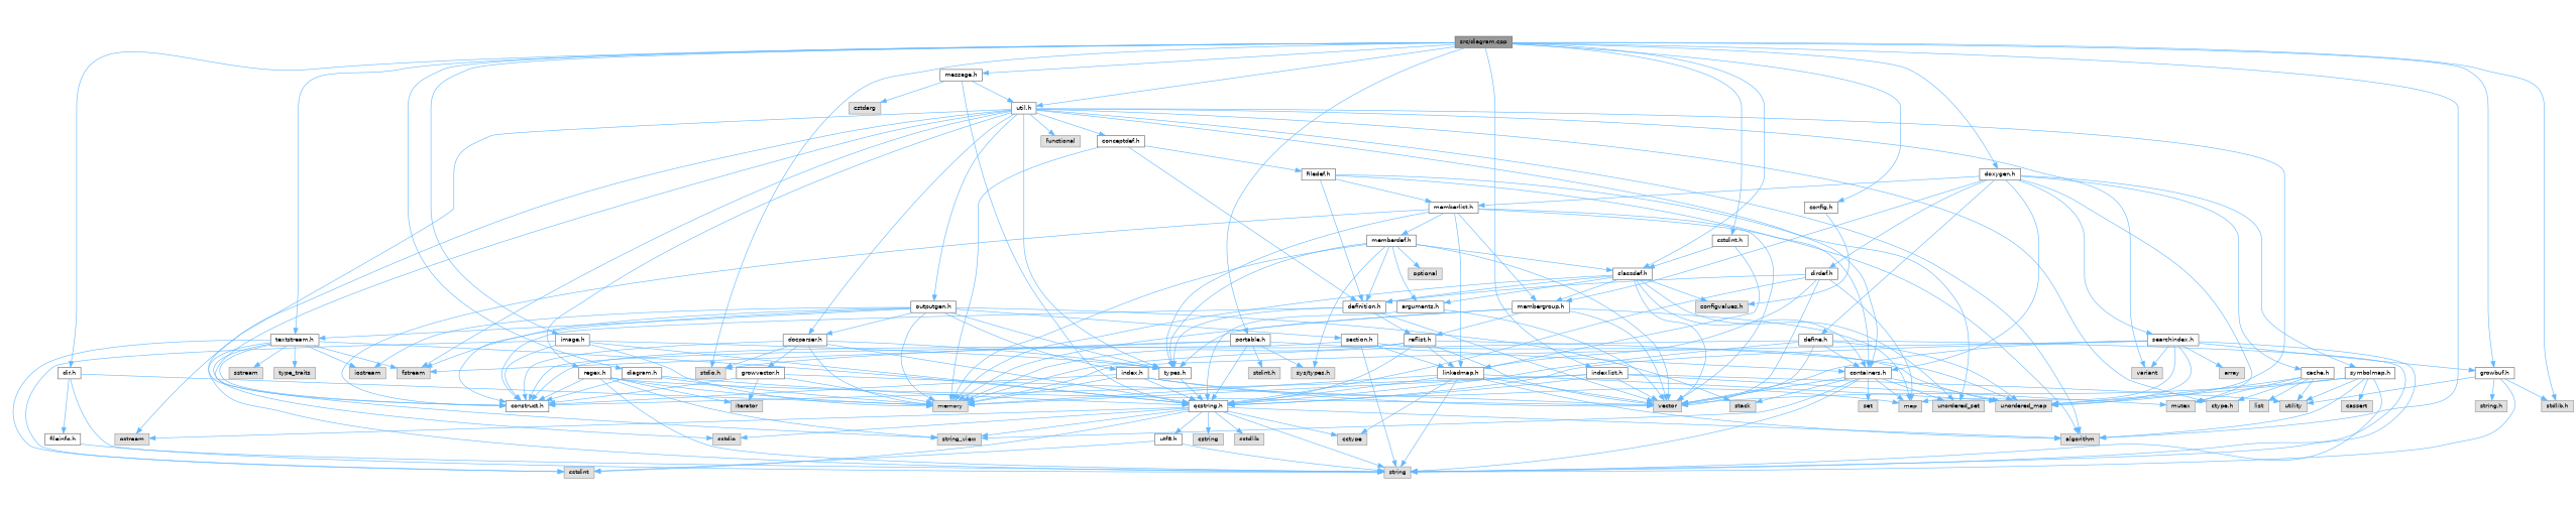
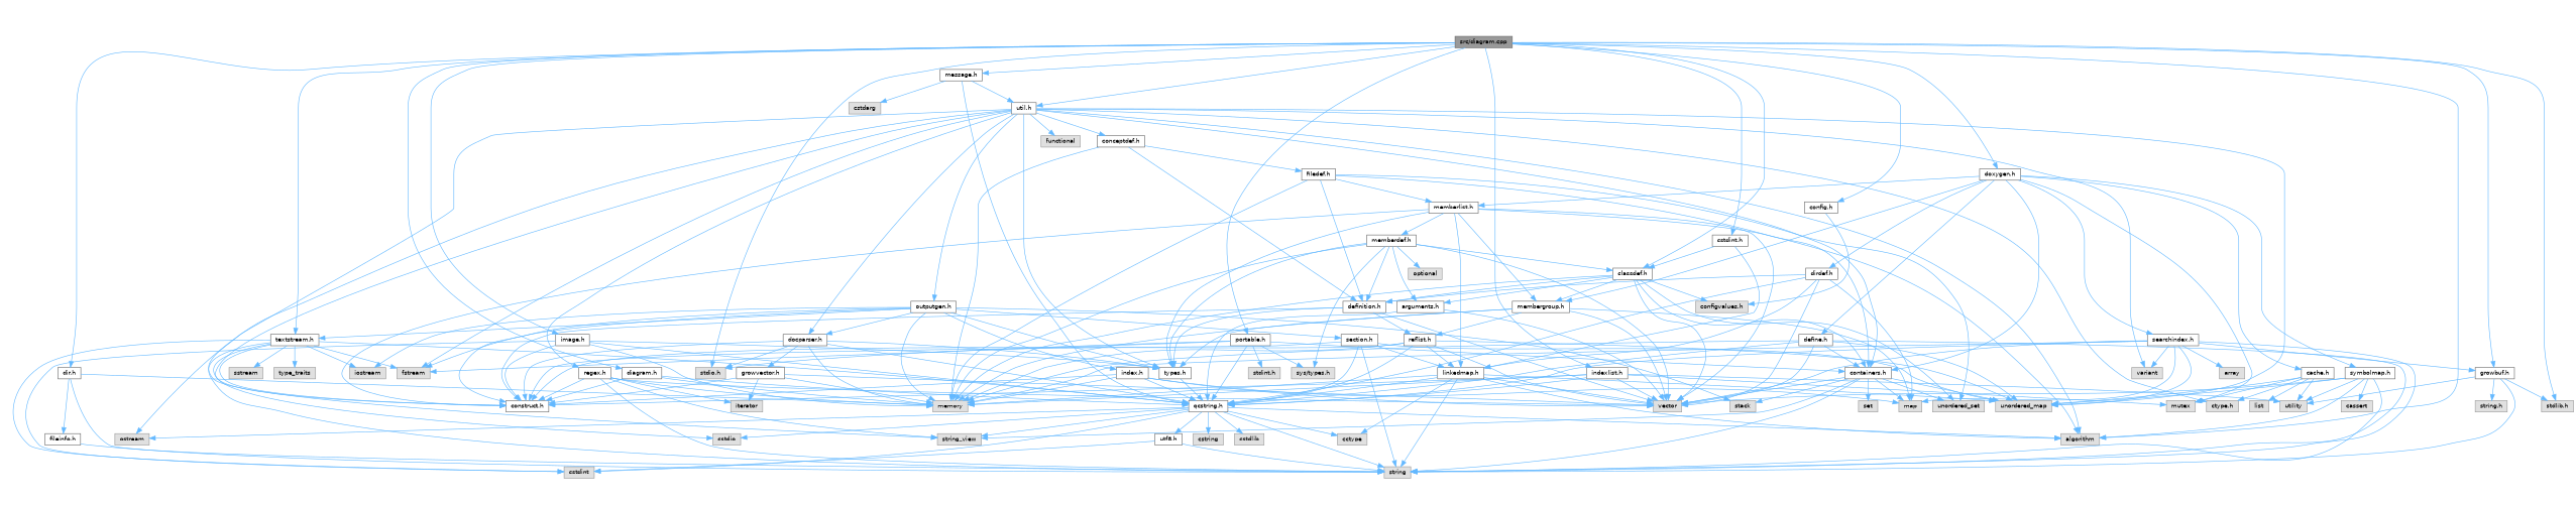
  digraph {
    node [color=grey40 fillcolor=white fontname=Helvetica fontsize=10 shape=box style=filled]
    edge [color=steelblue1 fontname=Helvetica fontsize=10 labelfontname=Helvetica labelfontsize=10 style=solid]
    n1 [color=gray40 fillcolor=grey60 fontcolor=black height=0.2 label="src/diagram.cpp" width=0.4]
    n2 [color=grey60 fillcolor="#E0E0E0" height=0.2 label="stdio.h" width=0.4]
    n3 [color=grey60 fillcolor="#E0E0E0" height=0.2 label="stdlib.h" width=0.4]
    n4 [color=grey60 fillcolor="#E0E0E0" height=0.2 label=algorithm width=0.4]
    n5 [height=0.2 label="diagram.h" width=0.4]
    n6 [height=0.2 label="image.h" width=0.4]
    n7 [height=0.2 label="classdef.h" width=0.4]
    n8 [height=0.2 label="config.h" width=0.4]
    n9 [height=0.2 label="message.h" width=0.4]
    n10 [height=0.2 label="util.h" width=0.4]
    n11 [height=0.2 label="textstream.h" width=0.4]
    n12 [height=0.2 label="doxygen.h" width=0.4]
    n13 [height=0.2 label="growbuf.h" width=0.4]
    n14 [height=0.2 label="portable.h" width=0.4]
    n15 [height=0.2 label="indexlist.h" width=0.4]
    n16 [height=0.2 label="cstdint.h" width=0.4]
    n17 [height=0.2 label="dir.h" width=0.4]
    n18 [color=grey60 fillcolor="#E0E0E0" height=0.2 label=memory width=0.4]
    n19 [height=0.2 label="qcstring.h" width=0.4]
    n20 [height=0.2 label="construct.h" width=0.4]
    n21 [color=grey60 fillcolor="#E0E0E0" height=0.2 label=cstdint width=0.4]
    n22 [height=0.2 label="types.h" width=0.4]
    n23 [color=grey60 fillcolor="#E0E0E0" height=0.2 label=vector width=0.4]
    n24 [color=grey60 fillcolor="#E0E0E0" height=0.2 label=unordered_set width=0.4]
    n25 [height=0.2 label="containers.h" width=0.4]
    n26 [height=0.2 label="definition.h" width=0.4]
    n27 [height=0.2 label="arguments.h" width=0.4]
    n28 [height=0.2 label="membergroup.h" width=0.4]
    n29 [color=grey60 fillcolor="#E0E0E0" height=0.2 label="configvalues.h" width=0.4]
    n30 [color=grey60 fillcolor="#E0E0E0" height=0.2 label=cstdarg width=0.4]
    n31 [color=grey60 fillcolor="#E0E0E0" height=0.2 label=string_view width=0.4]
    n32 [color=grey60 fillcolor="#E0E0E0" height=0.2 label=ostream width=0.4]
    n33 [color=grey60 fillcolor="#E0E0E0" height=0.2 label=unordered_map width=0.4]
    n34 [color=grey60 fillcolor="#E0E0E0" height=0.2 label=functional width=0.4]
    n35 [color=grey60 fillcolor="#E0E0E0" height=0.2 label=fstream width=0.4]
    n36 [color=grey60 fillcolor="#E0E0E0" height=0.2 label=variant width=0.4]
    n37 [color=grey60 fillcolor="#E0E0E0" height=0.2 label="ctype.h" width=0.4]
    n38 [height=0.2 label="docparser.h" width=0.4]
    n39 [height=0.2 label="outputgen.h" width=0.4]
    n40 [height=0.2 label="regex.h" width=0.4]
    n41 [height=0.2 label="conceptdef.h" width=0.4]
    n42 [color=grey60 fillcolor="#E0E0E0" height=0.2 label=string width=0.4]
    n43 [color=grey60 fillcolor="#E0E0E0" height=0.2 label=cstdio width=0.4]
    n44 [color=grey60 fillcolor="#E0E0E0" height=0.2 label=iostream width=0.4]
    n45 [color=grey60 fillcolor="#E0E0E0" height=0.2 label=sstream width=0.4]
    n46 [color=grey60 fillcolor="#E0E0E0" height=0.2 label=type_traits width=0.4]
    n47 [height=0.2 label="memberlist.h" width=0.4]
    n48 [color=grey60 fillcolor="#E0E0E0" height=0.2 label=mutex width=0.4]
    n49 [height=0.2 label="dirdef.h" width=0.4]
    n50 [height=0.2 label="define.h" width=0.4]
    n51 [height=0.2 label="cache.h" width=0.4]
    n52 [height=0.2 label="symbolmap.h" width=0.4]
    n53 [height=0.2 label="searchindex.h" width=0.4]
    n54 [color=grey60 fillcolor="#E0E0E0" height=0.2 label=utility width=0.4]
    n55 [color=grey60 fillcolor="#E0E0E0" height=0.2 label="string.h" width=0.4]
    n56 [color=grey60 fillcolor="#E0E0E0" height=0.2 label="sys/types.h" width=0.4]
    n57 [color=grey60 fillcolor="#E0E0E0" height=0.2 label="stdint.h" width=0.4]
    n58 [height=0.2 label="linkedmap.h" width=0.4]
    n59 [height=0.2 label="fileinfo.h" width=0.4]
    n60 [color=grey60 fillcolor="#E0E0E0" height=0.2 label=cctype width=0.4]
    n61 [color=grey60 fillcolor="#E0E0E0" height=0.2 label=cstring width=0.4]
    n62 [color=grey60 fillcolor="#E0E0E0" height=0.2 label=cstdlib width=0.4]
    n63 [height=0.2 label="utf8.h" width=0.4]
    n64 [color=grey60 fillcolor="#E0E0E0" height=0.2 label=set width=0.4]
    n65 [color=grey60 fillcolor="#E0E0E0" height=0.2 label=map width=0.4]
    n66 [color=grey60 fillcolor="#E0E0E0" height=0.2 label=stack width=0.4]
    n67 [height=0.2 label="reflist.h" width=0.4]
    n68 [height=0.2 label="growvector.h" width=0.4]
    n69 [height=0.2 label="index.h" width=0.4]
    n70 [height=0.2 label="section.h" width=0.4]
    n71 [color=grey60 fillcolor="#E0E0E0" height=0.2 label=iterator width=0.4]
    n72 [height=0.2 label="filedef.h" width=0.4]
    n73 [height=0.2 label="memberdef.h" width=0.4]
    n74 [color=grey60 fillcolor="#E0E0E0" height=0.2 label=optional width=0.4]
    n75 [color=grey60 fillcolor="#E0E0E0" height=0.2 label=list width=0.4]
    n76 [color=grey60 fillcolor="#E0E0E0" height=0.2 label=cassert width=0.4]
    n77 [color=grey60 fillcolor="#E0E0E0" height=0.2 label=array width=0.4]
    n1 -> n2
    n1 -> n3
    n1 -> n4
    n1 -> n5
    n1 -> n6
    n1 -> n7
    n1 -> n8
    n1 -> n9
    n1 -> n10
    n1 -> n11
    n1 -> n12
    n1 -> n13
    n1 -> n14
    n1 -> n15
    n1 -> n16
    n1 -> n17
    n5 -> n18
    n5 -> n19
    n5 -> n20
    n6 -> n18
    n6 -> n19
    n6 -> n20
    n6 -> n21
    n6 -> n22
    n7 -> n18
    n7 -> n23
    n7 -> n24
    n7 -> n25
    n7 -> n26
    n7 -> n27
    n7 -> n28
    n7 -> n29
    n8 -> n29
    n9 -> n10
    n9 -> n19
    n9 -> n30
    n10 -> n4
    n10 -> n20
    n10 -> n22
    n10 -> n25
    n10 -> n31
    n10 -> n32
    n10 -> n33
    n10 -> n34
    n10 -> n35
    n10 -> n36
    n10 -> n37
    n10 -> n38
    n10 -> n39
    n10 -> n40
    n10 -> n41
    n11 -> n19
    n11 -> n20
    n11 -> n21
    n11 -> n35
    n11 -> n42
    n11 -> n43
    n11 -> n44
    n11 -> n45
    n11 -> n46
    n12 -> n25
    n12 -> n28
    n12 -> n47
    n12 -> n48
    n12 -> n49
    n12 -> n50
    n12 -> n51
    n12 -> n52
    n12 -> n53
    n13 -> n3
    n13 -> n42
    n13 -> n54
    n13 -> n55
    n14 -> n2
    n14 -> n19
    n14 -> n25
    n14 -> n35
    n14 -> n56
    n14 -> n57
    n15 -> n18
    n15 -> n19
    n15 -> n20
    n15 -> n23
    n15 -> n48
    n15 -> n54
    n16 -> n7
    n16 -> n58
    n17 -> n18
    n17 -> n42
    n17 -> n59
    n19 -> n4
    n19 -> n21
    n19 -> n31
    n19 -> n32
    n19 -> n42
    n19 -> n43
    n19 -> n60
    n19 -> n61
    n19 -> n62
    n19 -> n63
    n22 -> n19
    n25 -> n23
    n25 -> n24
    n25 -> n31
    n25 -> n33
    n25 -> n42
    n25 -> n64
    n25 -> n65
    n25 -> n66
    n26 -> n20
    n26 -> n22
    n26 -> n23
    n26 -> n67
    n27 -> n19
    n27 -> n23
    n28 -> n18
    n28 -> n22
    n28 -> n23
    n28 -> n65
    n28 -> n67
    n38 -> n2
    n38 -> n18
    n38 -> n19
    n38 -> n20
    n38 -> n22
    n38 -> n68
    n39 -> n11
    n39 -> n18
    n39 -> n20
    n39 -> n22
    n39 -> n35
    n39 -> n38
    n39 -> n44
    n39 -> n66
    n39 -> n69
    n39 -> n70
    n40 -> n18
    n40 -> n20
    n40 -> n23
    n40 -> n31
    n40 -> n42
    n40 -> n71
    n41 -> n18
    n41 -> n26
    n41 -> n72
    n47 -> n4
    n47 -> n20
    n47 -> n22
    n47 -> n23
    n47 -> n28
    n47 -> n58
    n47 -> n73
    n49 -> n19
    n49 -> n23
    n49 -> n26
    n49 -> n58
    n49 -> n65
    n50 -> n18
    n50 -> n19
    n50 -> n23
    n50 -> n25
    n50 -> n33
    n50 -> n42
    n51 -> n33
    n51 -> n37
    n51 -> n48
    n51 -> n54
    n51 -> n75
    n52 -> n4
    n52 -> n23
    n52 -> n33
    n52 -> n42
    n52 -> n54
    n52 -> n76
    n53 -> n13
    n53 -> n18
    n53 -> n19
    n53 -> n23
    n53 -> n33
    n53 -> n36
    n53 -> n42
    n53 -> n65
    n53 -> n77
    n58 -> n4
    n58 -> n18
    n58 -> n19
    n58 -> n23
    n58 -> n33
    n58 -> n42
    n58 -> n60
    n59 -> n42
    n63 -> n21
    n63 -> n42
    n67 -> n18
    n67 -> n19
    n67 -> n20
    n67 -> n23
    n67 -> n33
    n67 -> n58
    n68 -> n18
    n68 -> n20
    n68 -> n23
    n68 -> n71
    n69 -> n18
    n69 -> n19
    n69 -> n20
    n69 -> n23
    n69 -> n65
+   n70 -> n19
    n70 -> n20
    n70 -> n33
    n70 -> n42
    n70 -> n58
+   n72 -> n18
    n72 -> n24
    n72 -> n25
    n72 -> n26
    n72 -> n47
    n73 -> n7
    n73 -> n18
    n73 -> n22
    n73 -> n23
    n73 -> n26
    n73 -> n27
    n73 -> n56
    n73 -> n74
  }
